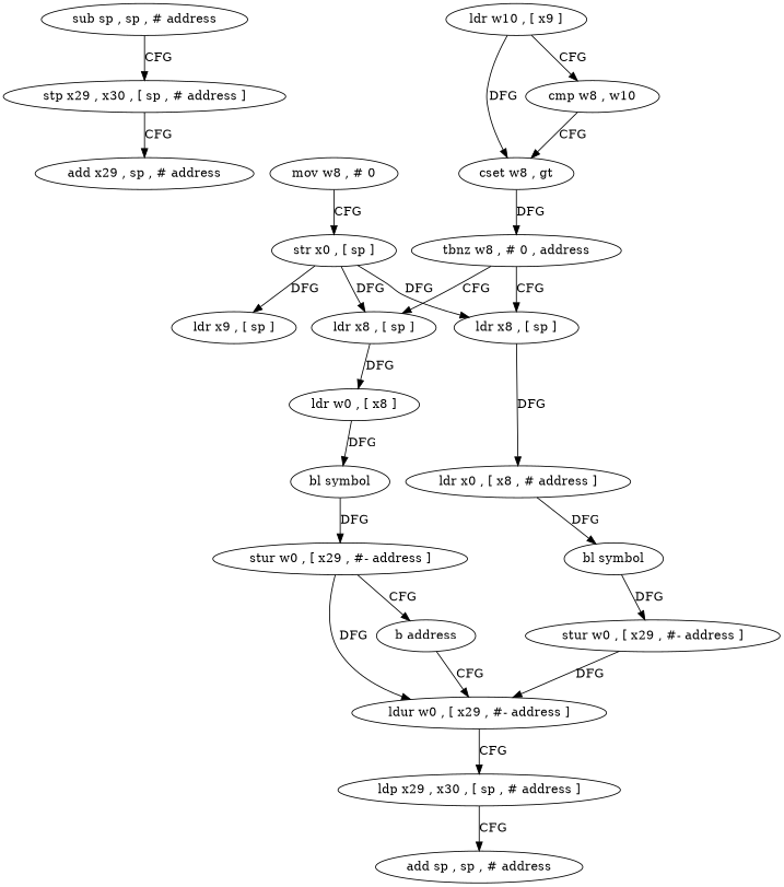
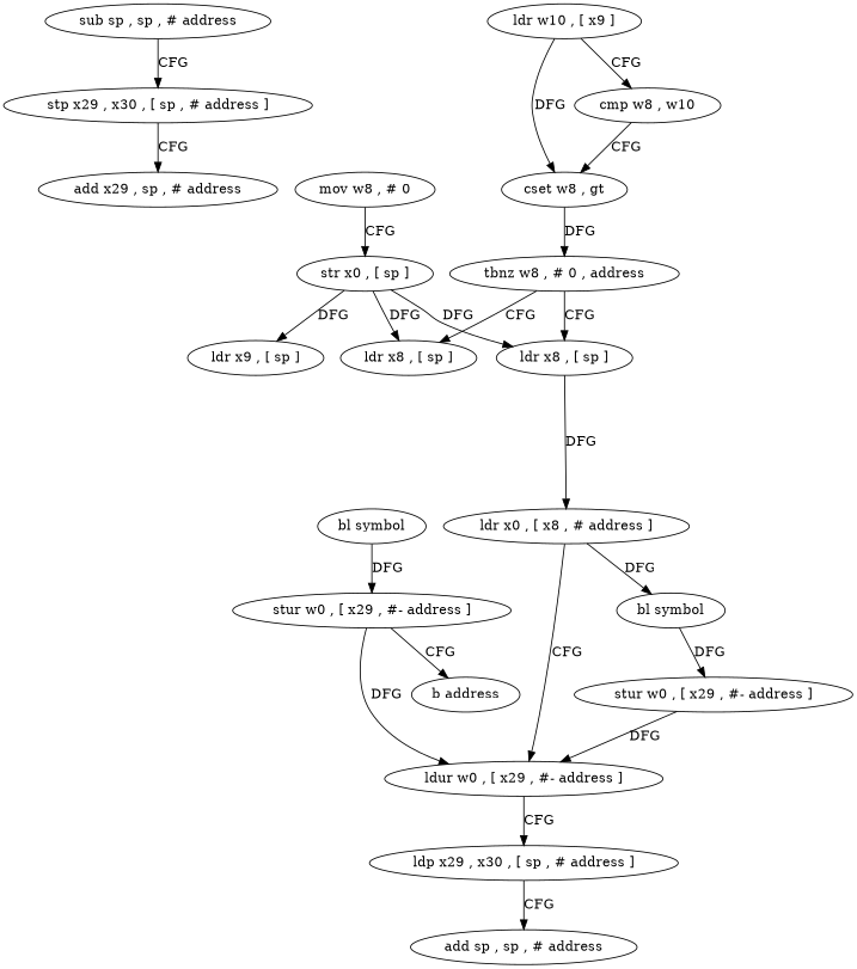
  digraph {
    n1 [label="sub sp , sp , # address"]
    n2 [label="stp x29 , x30 , [ sp , # address ]"]
    n3 [label="add x29 , sp , # address"]
    n4 [label="mov w8 , # 0"]
    n5 [label="str x0 , [ sp ]"]
    n6 [label="ldr x9 , [ sp ]"]
    n7 [label="ldr x8 , [ sp ]"]
    n8 [label="ldr x8 , [ sp ]"]
    n9 [label="ldr x0 , [ x8 , # address ]"]
-   n10 [label="ldr w0 , [ x8 ]"]
    n11 [label="ldr w10 , [ x9 ]"]
    n12 [label="cmp w8 , w10"]
    n13 [label="cset w8 , gt"]
    n14 [label="tbnz w8 , # 0 , address"]
    n15 [label="bl symbol"]
    n16 [label="bl symbol"]
    n17 [label="stur w0 , [ x29 , #- address ]"]
    n18 [label="ldur w0 , [ x29 , #- address ]"]
    n19 [label="ldp x29 , x30 , [ sp , # address ]"]
    n20 [label="add sp , sp , # address"]
    n21 [label="stur w0 , [ x29 , #- address ]"]
    n22 [label="b address"]
    n1 -> n2 [label=CFG]
    n2 -> n3 [label=CFG]
    n4 -> n5 [label=CFG]
    n5 -> n6 [label=DFG]
    n5 -> n7 [label=DFG]
    n5 -> n8 [label=DFG]
    n7 -> n9 [label=DFG]
-   n8 -> n10 [label=DFG]
    n9 -> n15 [label=DFG]
-   n10 -> n16 [label=DFG]
    n11 -> n12 [label=CFG]
    n11 -> n13 [label=DFG]
    n12 -> n13 [label=CFG]
    n13 -> n14 [label=DFG]
    n14 -> n7 [label=CFG]
    n14 -> n8 [label=CFG]
    n15 -> n17 [label=DFG]
    n16 -> n21 [label=DFG]
    n17 -> n18 [label=DFG]
    n18 -> n19 [label=CFG]
    n19 -> n20 [label=CFG]
    n21 -> n18 [label=DFG]
    n21 -> n22 [label=CFG]
-   n22 -> n18 [label=CFG]
+   n9 -> n18 [label=CFG]
  }
